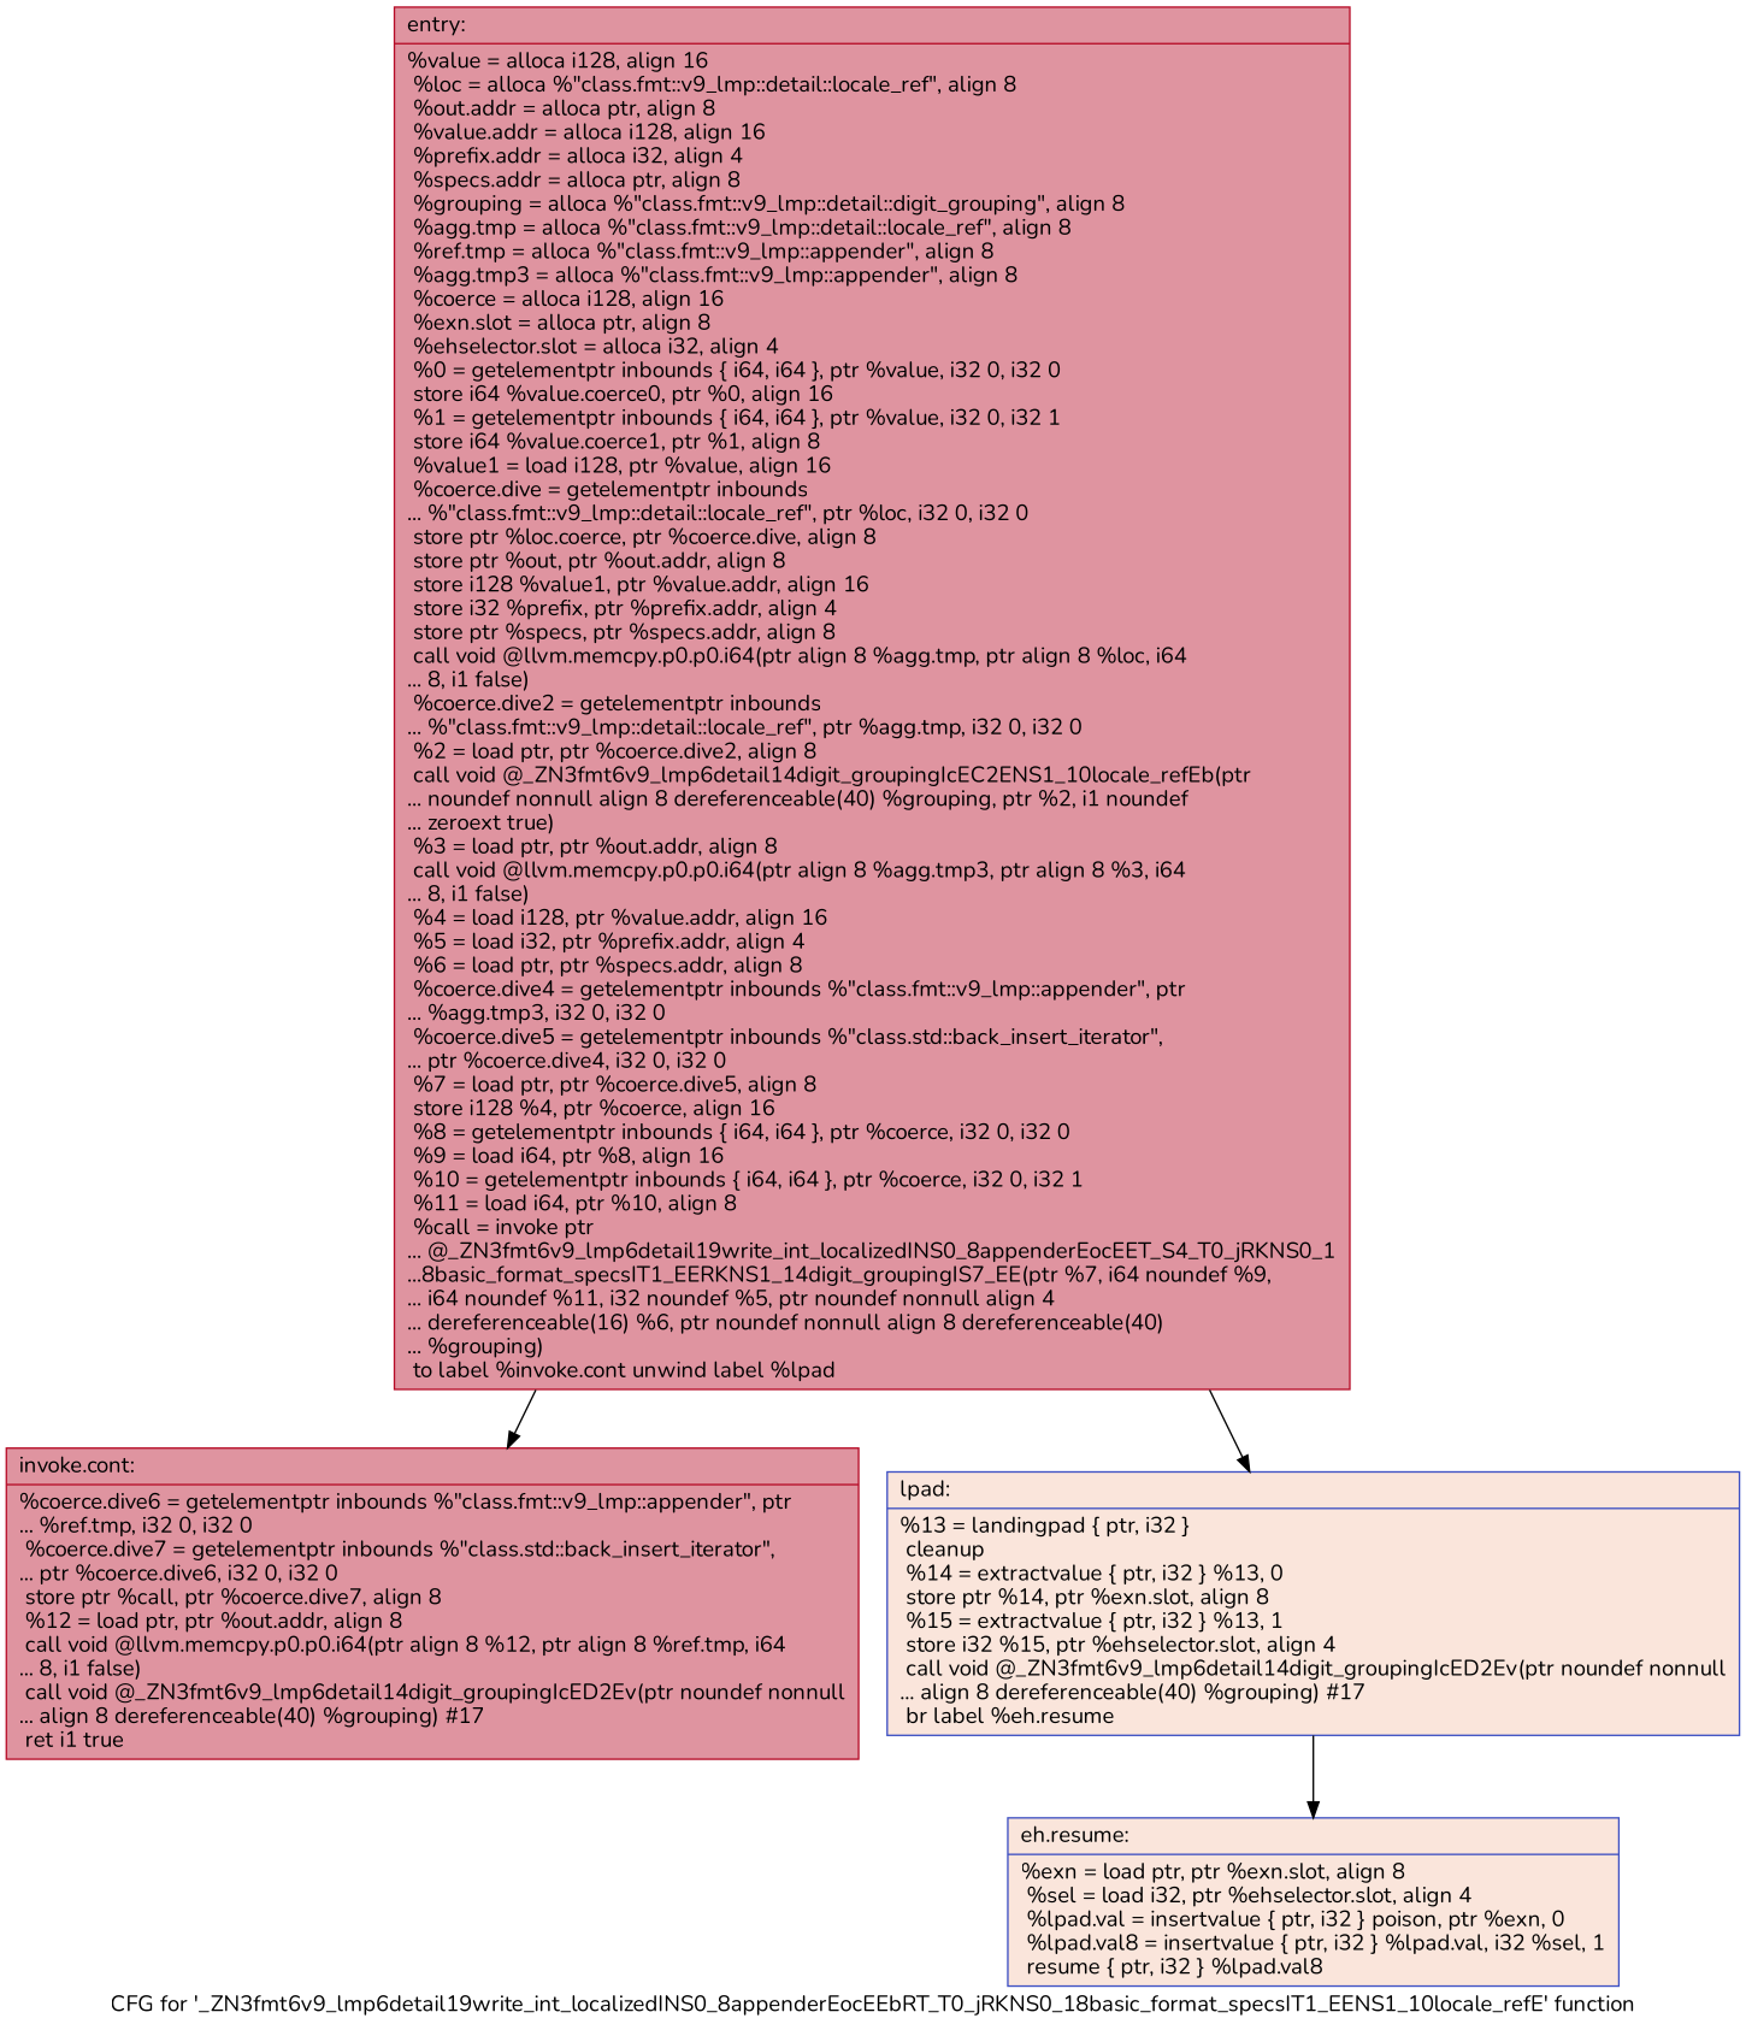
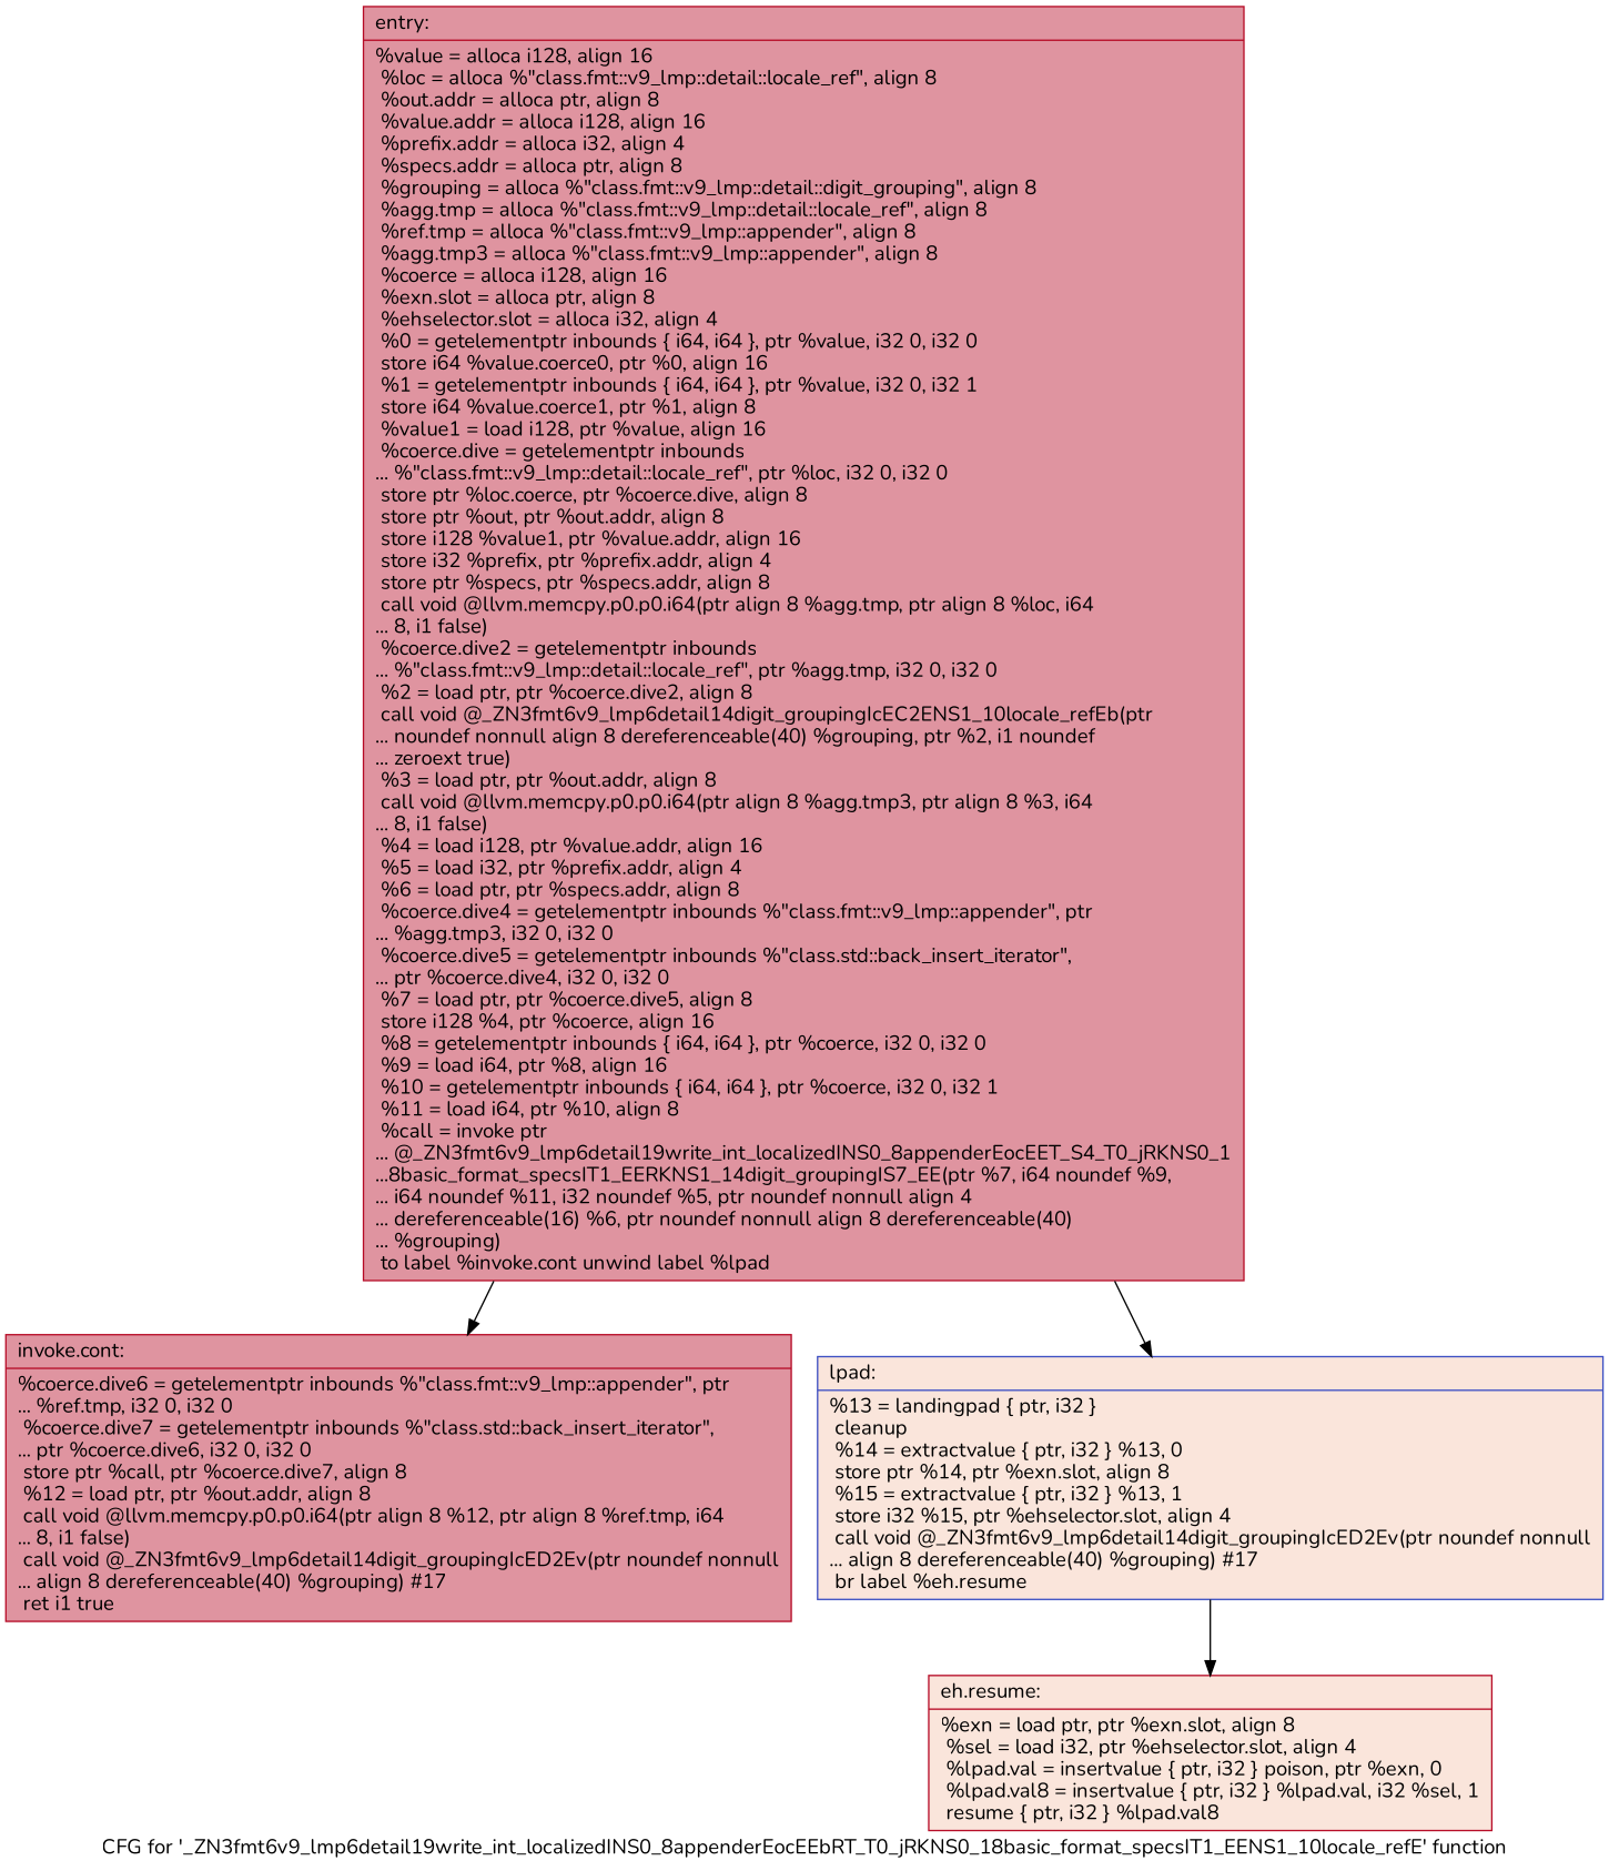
  digraph {
    label="CFG for '_ZN3fmt6v9_lmp6detail19write_int_localizedINS0_8appenderEocEEbRT_T0_jRKNS0_18basic_format_specsIT1_EENS1_10locale_refE' function"
    fontname=Nunito
    node [color="#b70d28ff" fillcolor="#b70d2870" fontname=Nunito shape=record style=filled]
    edge [fontname=Nunito]
    n1 [label="{entry:\l|  %value = alloca i128, align 16\l  %loc = alloca %\"class.fmt::v9_lmp::detail::locale_ref\", align 8\l  %out.addr = alloca ptr, align 8\l  %value.addr = alloca i128, align 16\l  %prefix.addr = alloca i32, align 4\l  %specs.addr = alloca ptr, align 8\l  %grouping = alloca %\"class.fmt::v9_lmp::detail::digit_grouping\", align 8\l  %agg.tmp = alloca %\"class.fmt::v9_lmp::detail::locale_ref\", align 8\l  %ref.tmp = alloca %\"class.fmt::v9_lmp::appender\", align 8\l  %agg.tmp3 = alloca %\"class.fmt::v9_lmp::appender\", align 8\l  %coerce = alloca i128, align 16\l  %exn.slot = alloca ptr, align 8\l  %ehselector.slot = alloca i32, align 4\l  %0 = getelementptr inbounds \{ i64, i64 \}, ptr %value, i32 0, i32 0\l  store i64 %value.coerce0, ptr %0, align 16\l  %1 = getelementptr inbounds \{ i64, i64 \}, ptr %value, i32 0, i32 1\l  store i64 %value.coerce1, ptr %1, align 8\l  %value1 = load i128, ptr %value, align 16\l  %coerce.dive = getelementptr inbounds\l... %\"class.fmt::v9_lmp::detail::locale_ref\", ptr %loc, i32 0, i32 0\l  store ptr %loc.coerce, ptr %coerce.dive, align 8\l  store ptr %out, ptr %out.addr, align 8\l  store i128 %value1, ptr %value.addr, align 16\l  store i32 %prefix, ptr %prefix.addr, align 4\l  store ptr %specs, ptr %specs.addr, align 8\l  call void @llvm.memcpy.p0.p0.i64(ptr align 8 %agg.tmp, ptr align 8 %loc, i64\l... 8, i1 false)\l  %coerce.dive2 = getelementptr inbounds\l... %\"class.fmt::v9_lmp::detail::locale_ref\", ptr %agg.tmp, i32 0, i32 0\l  %2 = load ptr, ptr %coerce.dive2, align 8\l  call void @_ZN3fmt6v9_lmp6detail14digit_groupingIcEC2ENS1_10locale_refEb(ptr\l... noundef nonnull align 8 dereferenceable(40) %grouping, ptr %2, i1 noundef\l... zeroext true)\l  %3 = load ptr, ptr %out.addr, align 8\l  call void @llvm.memcpy.p0.p0.i64(ptr align 8 %agg.tmp3, ptr align 8 %3, i64\l... 8, i1 false)\l  %4 = load i128, ptr %value.addr, align 16\l  %5 = load i32, ptr %prefix.addr, align 4\l  %6 = load ptr, ptr %specs.addr, align 8\l  %coerce.dive4 = getelementptr inbounds %\"class.fmt::v9_lmp::appender\", ptr\l... %agg.tmp3, i32 0, i32 0\l  %coerce.dive5 = getelementptr inbounds %\"class.std::back_insert_iterator\",\l... ptr %coerce.dive4, i32 0, i32 0\l  %7 = load ptr, ptr %coerce.dive5, align 8\l  store i128 %4, ptr %coerce, align 16\l  %8 = getelementptr inbounds \{ i64, i64 \}, ptr %coerce, i32 0, i32 0\l  %9 = load i64, ptr %8, align 16\l  %10 = getelementptr inbounds \{ i64, i64 \}, ptr %coerce, i32 0, i32 1\l  %11 = load i64, ptr %10, align 8\l  %call = invoke ptr\l... @_ZN3fmt6v9_lmp6detail19write_int_localizedINS0_8appenderEocEET_S4_T0_jRKNS0_1\l...8basic_format_specsIT1_EERKNS1_14digit_groupingIS7_EE(ptr %7, i64 noundef %9,\l... i64 noundef %11, i32 noundef %5, ptr noundef nonnull align 4\l... dereferenceable(16) %6, ptr noundef nonnull align 8 dereferenceable(40)\l... %grouping)\l          to label %invoke.cont unwind label %lpad\l}"]
    n2 [label="{invoke.cont:\l|  %coerce.dive6 = getelementptr inbounds %\"class.fmt::v9_lmp::appender\", ptr\l... %ref.tmp, i32 0, i32 0\l  %coerce.dive7 = getelementptr inbounds %\"class.std::back_insert_iterator\",\l... ptr %coerce.dive6, i32 0, i32 0\l  store ptr %call, ptr %coerce.dive7, align 8\l  %12 = load ptr, ptr %out.addr, align 8\l  call void @llvm.memcpy.p0.p0.i64(ptr align 8 %12, ptr align 8 %ref.tmp, i64\l... 8, i1 false)\l  call void @_ZN3fmt6v9_lmp6detail14digit_groupingIcED2Ev(ptr noundef nonnull\l... align 8 dereferenceable(40) %grouping) #17\l  ret i1 true\l}"]
    n3 [color="#3d50c3ff" fillcolor="#f4c5ad70" label="{lpad:\l|  %13 = landingpad \{ ptr, i32 \}\l          cleanup\l  %14 = extractvalue \{ ptr, i32 \} %13, 0\l  store ptr %14, ptr %exn.slot, align 8\l  %15 = extractvalue \{ ptr, i32 \} %13, 1\l  store i32 %15, ptr %ehselector.slot, align 4\l  call void @_ZN3fmt6v9_lmp6detail14digit_groupingIcED2Ev(ptr noundef nonnull\l... align 8 dereferenceable(40) %grouping) #17\l  br label %eh.resume\l}"]
-   n4 [color="#3d50c3ff" fillcolor="#f4c5ad70" label="{eh.resume:\l|  %exn = load ptr, ptr %exn.slot, align 8\l  %sel = load i32, ptr %ehselector.slot, align 4\l  %lpad.val = insertvalue \{ ptr, i32 \} poison, ptr %exn, 0\l  %lpad.val8 = insertvalue \{ ptr, i32 \} %lpad.val, i32 %sel, 1\l  resume \{ ptr, i32 \} %lpad.val8\l}"]
+   n4 [fillcolor="#f4c5ad70" label="{eh.resume:\l|  %exn = load ptr, ptr %exn.slot, align 8\l  %sel = load i32, ptr %ehselector.slot, align 4\l  %lpad.val = insertvalue \{ ptr, i32 \} poison, ptr %exn, 0\l  %lpad.val8 = insertvalue \{ ptr, i32 \} %lpad.val, i32 %sel, 1\l  resume \{ ptr, i32 \} %lpad.val8\l}"]
    n1 -> n2
    n1 -> n3
    n3 -> n4
  }
